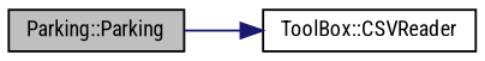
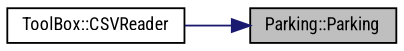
  digraph {
    rankdir=LR
    fontname="Roboto Condensed"
    node [color=black fontname="Roboto Condensed" fontsize=10 shape=record style=filled]
    n1 [fillcolor=grey75 fontcolor=black height=0.2 label="Parking::Parking" width=0.4]
    n2 [fillcolor=white height=0.2 label="ToolBox::CSVReader" width=0.4]
-   n1 -> n2 [color=midnightblue fontname="Roboto Condensed" fontsize=10 labelfontname=Helvetica labelfontsize=10 style=solid]
+   n2 -> n1 [color=midnightblue fontname="Roboto Condensed" fontsize=10 labelfontname=Helvetica labelfontsize=10 style=solid]
  }
